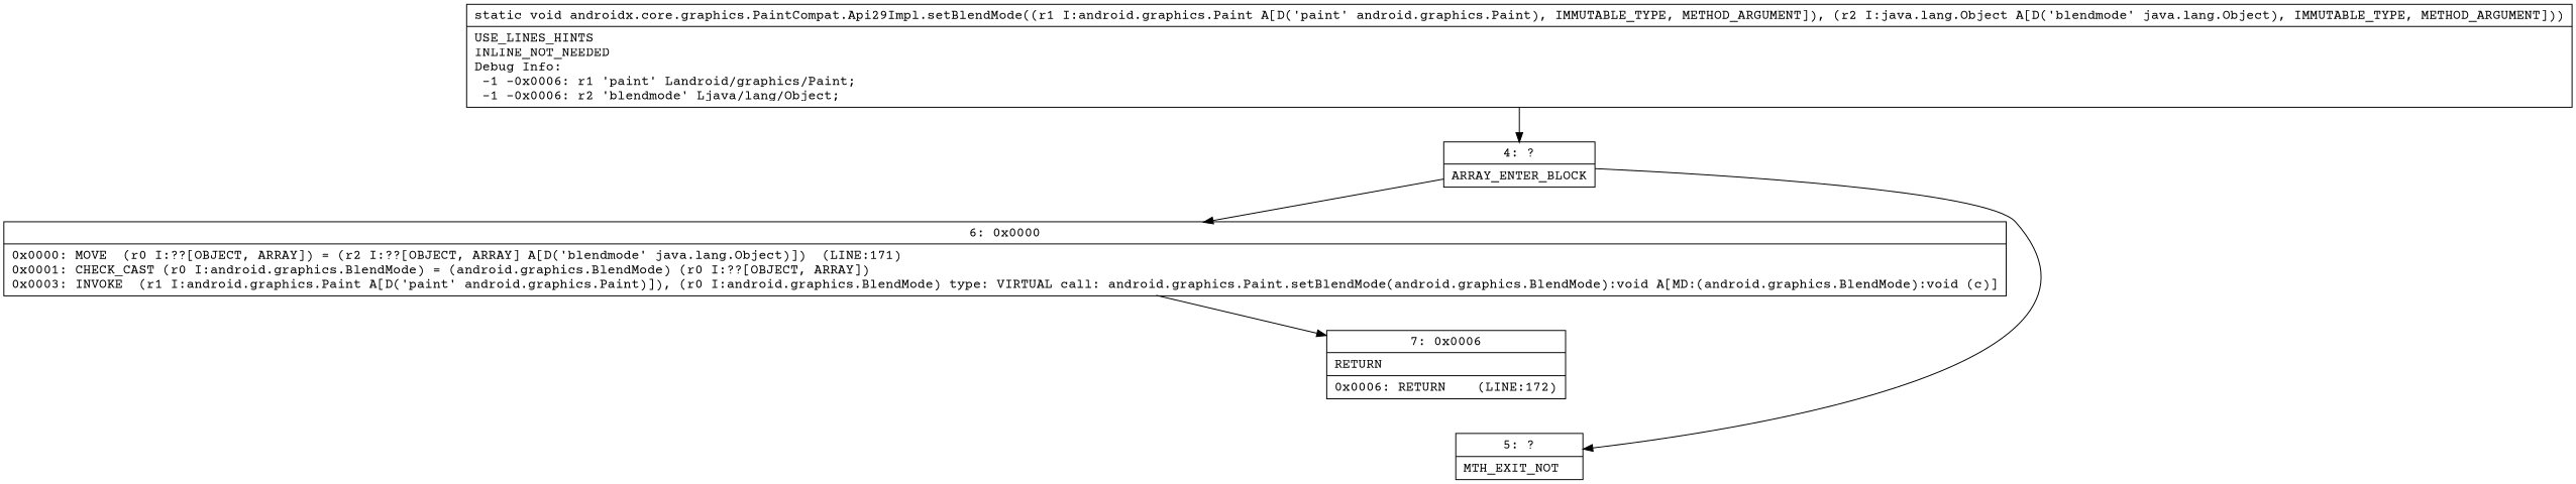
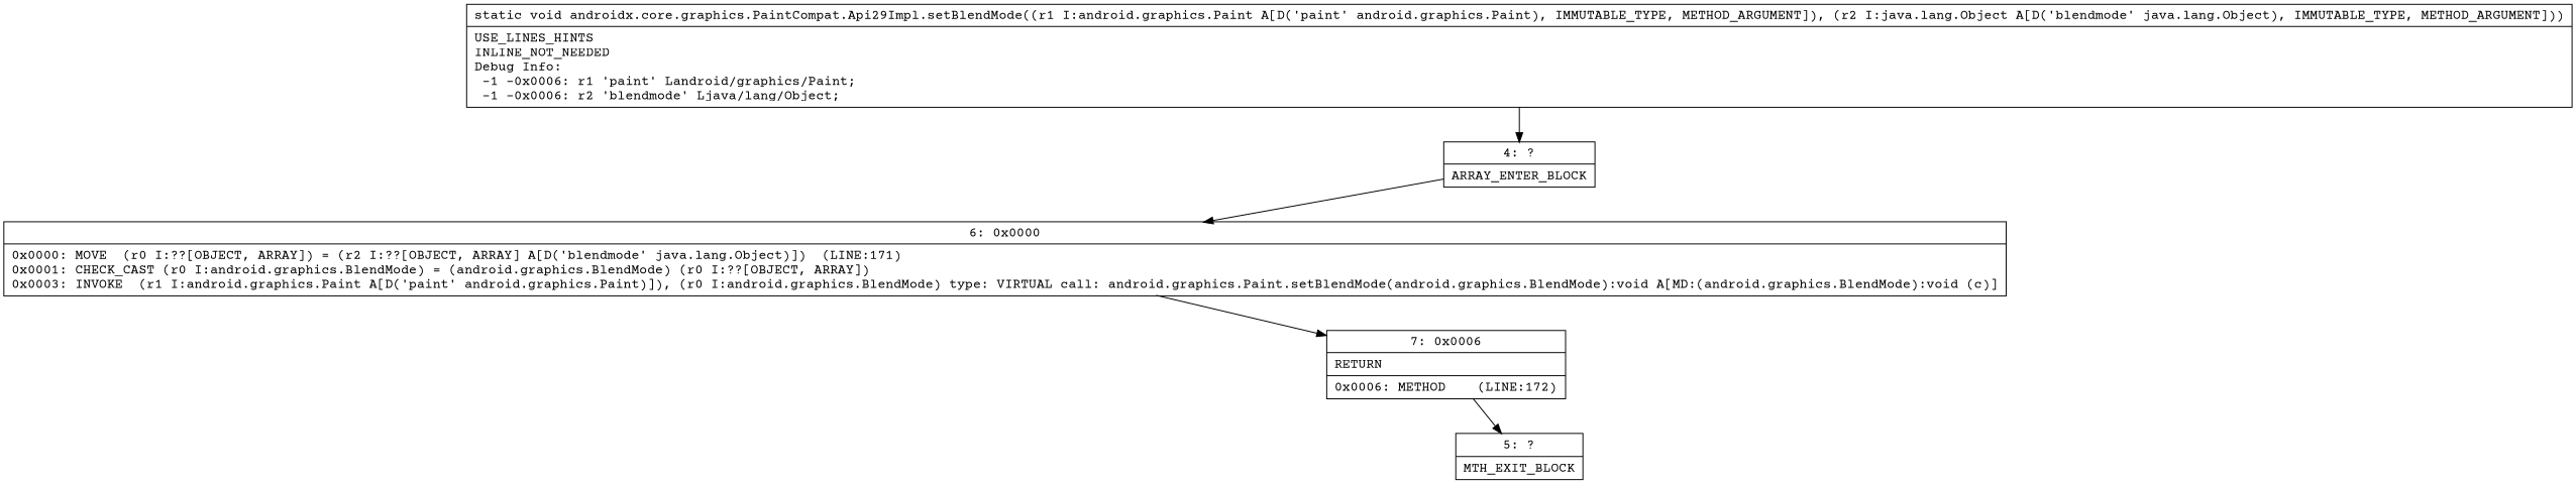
  digraph {
    fontname="Courier Prime"
    node [fontname="Courier Prime" shape=record]
    edge [fontname="Courier Prime"]
    n1 [label="{4\:\ ?|ARRAY_ENTER_BLOCK\l}"]
    n2 [label="{6\:\ 0x0000|0x0000: MOVE  (r0 I:??[OBJECT, ARRAY]) = (r2 I:??[OBJECT, ARRAY] A[D('blendmode' java.lang.Object)])  (LINE:171)\l0x0001: CHECK_CAST (r0 I:android.graphics.BlendMode) = (android.graphics.BlendMode) (r0 I:??[OBJECT, ARRAY]) \l0x0003: INVOKE  (r1 I:android.graphics.Paint A[D('paint' android.graphics.Paint)]), (r0 I:android.graphics.BlendMode) type: VIRTUAL call: android.graphics.Paint.setBlendMode(android.graphics.BlendMode):void A[MD:(android.graphics.BlendMode):void (c)]\l}"]
-   n3 [label="{7\:\ 0x0006|RETURN\l|0x0006: RETURN    (LINE:172)\l}"]
-   n4 [label="{5\:\ ?|MTH_EXIT_NOT\l}"]
+   n3 [label="{7\:\ 0x0006|RETURN\l|0x0006: METHOD    (LINE:172)\l}"]
+   n4 [label="{5\:\ ?|MTH_EXIT_BLOCK\l}"]
    n5 [label="{static void androidx.core.graphics.PaintCompat.Api29Impl.setBlendMode((r1 I:android.graphics.Paint A[D('paint' android.graphics.Paint), IMMUTABLE_TYPE, METHOD_ARGUMENT]), (r2 I:java.lang.Object A[D('blendmode' java.lang.Object), IMMUTABLE_TYPE, METHOD_ARGUMENT]))  | USE_LINES_HINTS\lINLINE_NOT_NEEDED\lDebug Info:\l  \-1 \-0x0006: r1 'paint' Landroid\/graphics\/Paint;\l  \-1 \-0x0006: r2 'blendmode' Ljava\/lang\/Object;\l}"]
    n1 -> n2
    n2 -> n3
-   n1 -> n4
+   n3 -> n4
    n5 -> n1
  }
